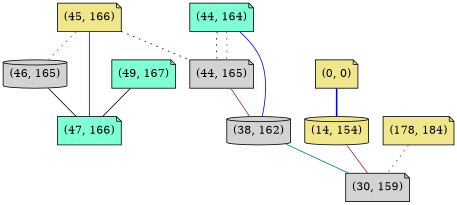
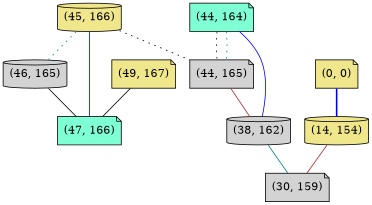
  graph {
    node [fillcolor=khaki shape=note style=filled]
    edge [color=black style=solid weight=1]
    "(46, 165)" [fillcolor=lightgrey shape=cylinder]
-   "(45, 166)"
+   "(45, 166)" [shape=cylinder]
    "(44, 165)" [fillcolor=lightgrey]
    "(47, 166)" [fillcolor=aquamarine]
    "(38, 162)" [fillcolor=lightgrey shape=cylinder]
    "(14, 154)" [shape=cylinder]
    "(0, 0)"
    "(30, 159)" [fillcolor=lightgrey]
-   "(49, 167)" [fillcolor=aquamarine]
-   "(178, 184)"
+   "(49, 167)"
    "(44, 164)" [fillcolor=aquamarine]
    "(46, 165)" -- "(47, 166)"
    "(45, 166)" -- "(46, 165)" [color=teal style=dotted]
    "(45, 166)" -- "(44, 165)" [style=dotted]
    "(45, 166)" -- "(47, 166)" [color=blue]
    "(44, 165)" -- "(38, 162)" [color=brown]
    "(38, 162)" -- "(30, 159)" [color=teal]
    "(14, 154)" -- "(30, 159)" [color=brown]
    "(0, 0)" -- "(14, 154)" [color=blue style=bold weight=4]
    "(49, 167)" -- "(47, 166)"
-   "(178, 184)" -- "(30, 159)" [color=brown style=dotted weight=2]
    "(44, 164)" -- "(44, 165)" [style=dotted]
    "(44, 164)" -- "(44, 165)" [color=teal style=dotted]
    "(44, 164)" -- "(38, 162)" [color=blue]
  }
